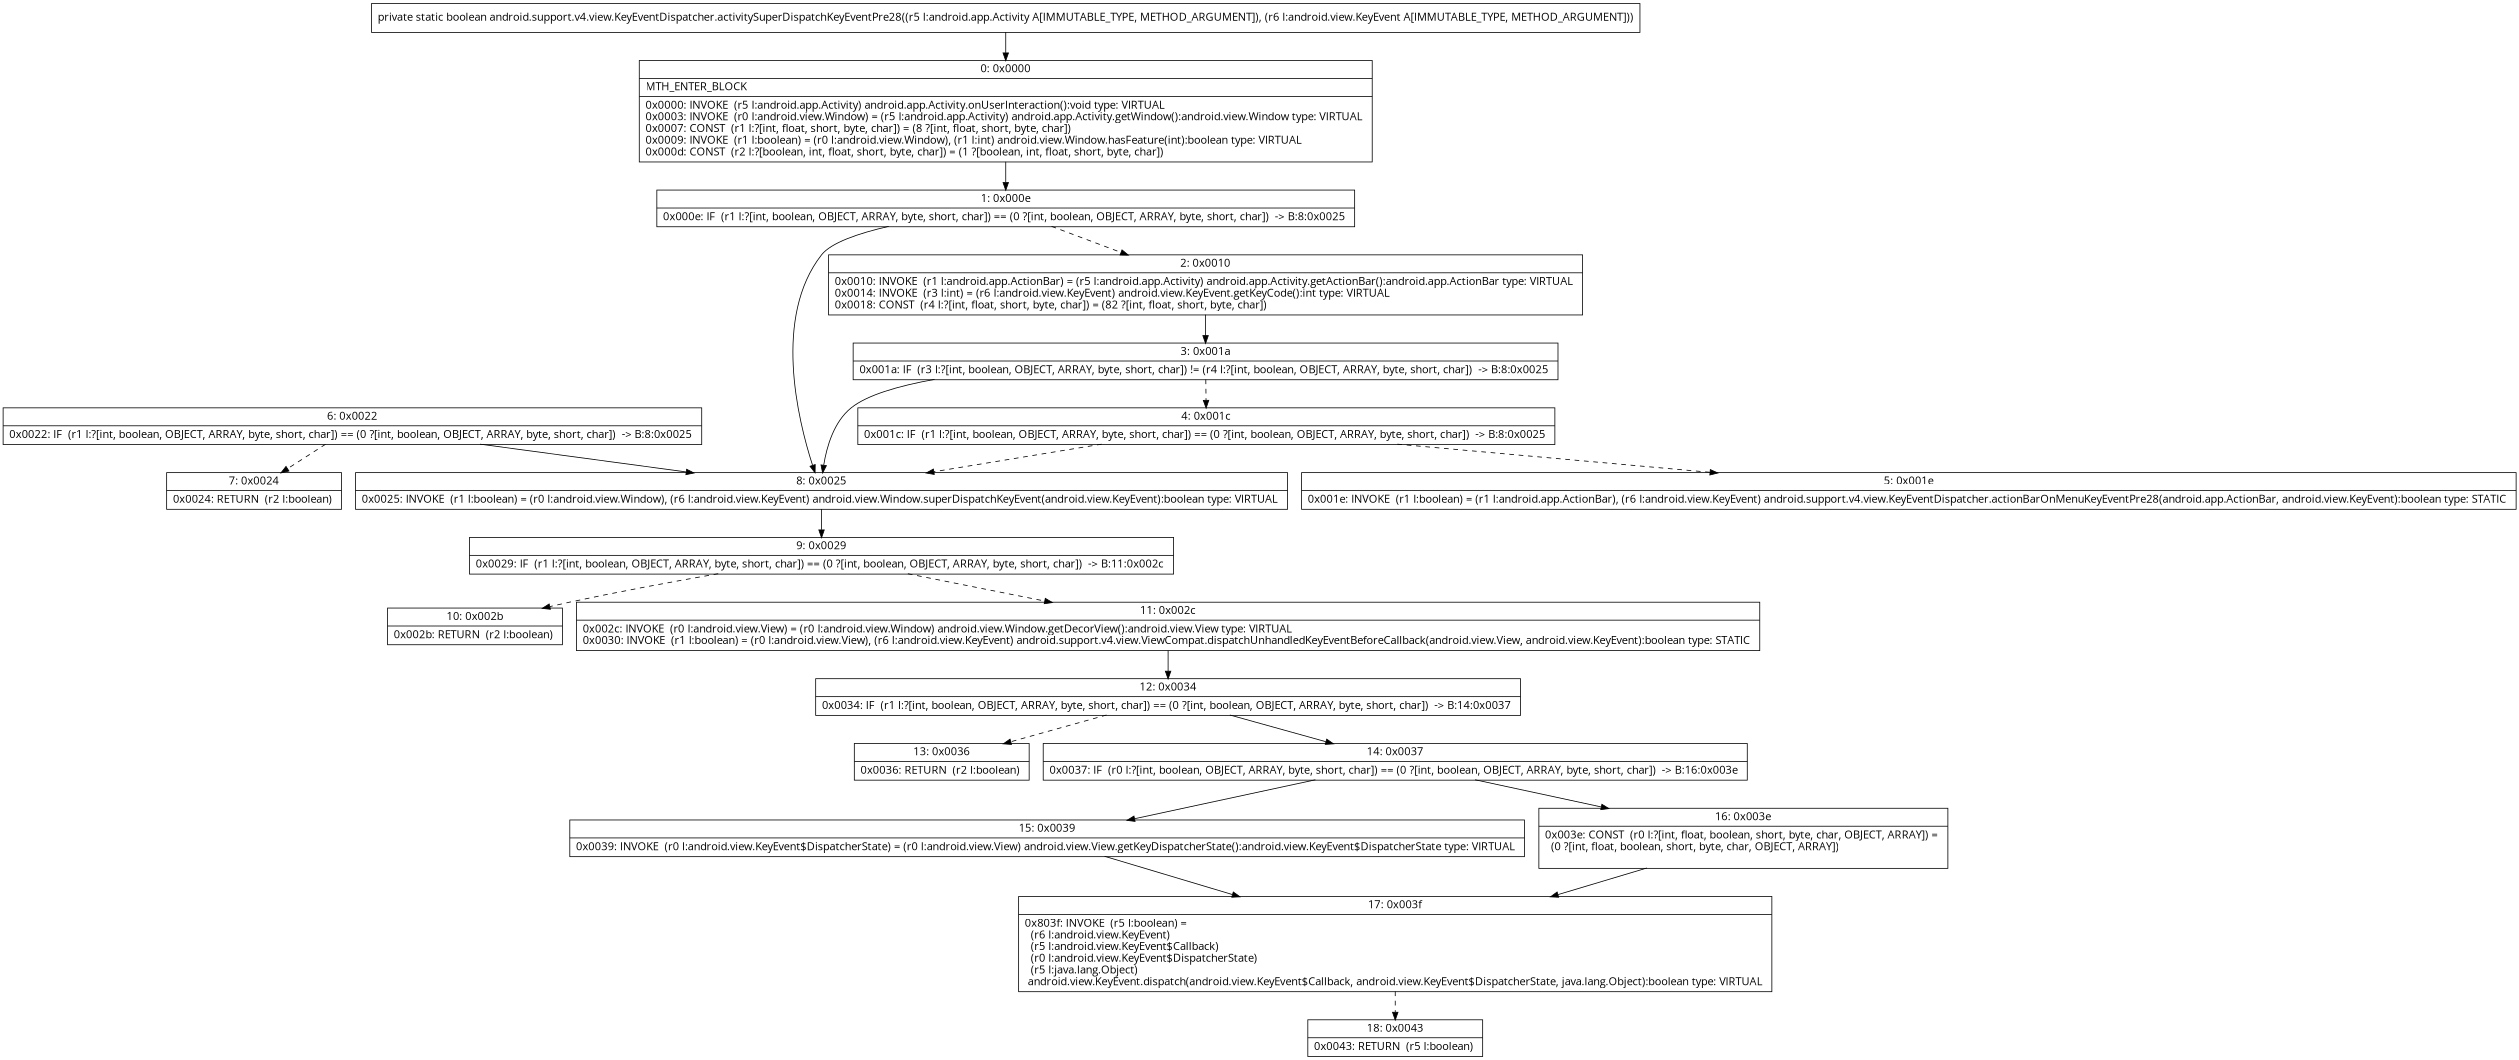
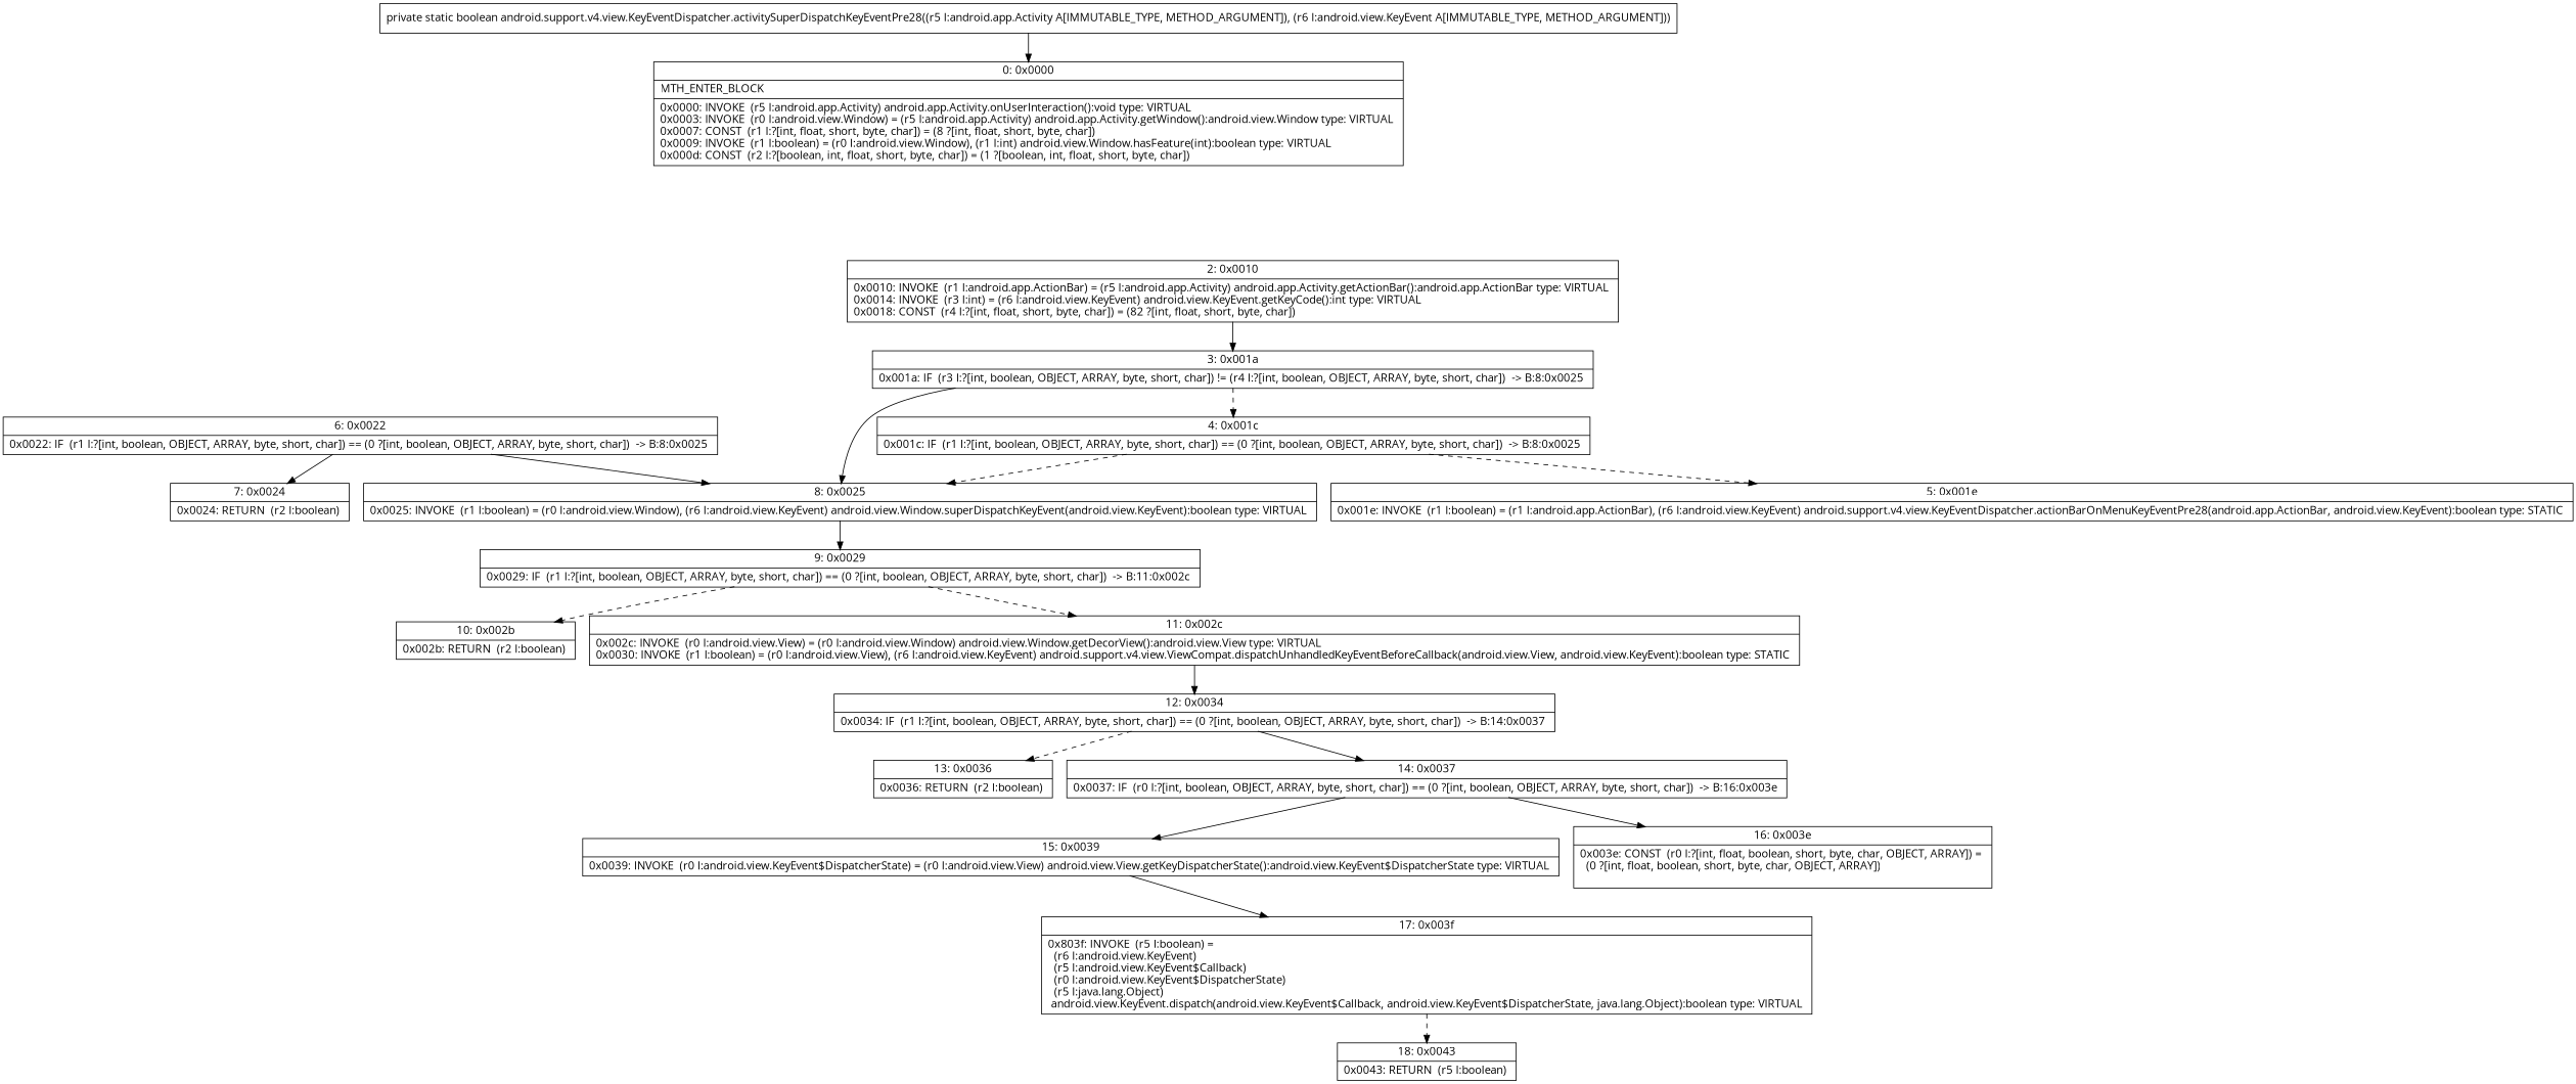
  digraph {
    fontname="Open Sans"
    node [fontname="Open Sans" shape=record]
    edge [fontname="Open Sans"]
    n1 [label="{0\:\ 0x0000|MTH_ENTER_BLOCK\l|0x0000: INVOKE  (r5 I:android.app.Activity) android.app.Activity.onUserInteraction():void type: VIRTUAL \l0x0003: INVOKE  (r0 I:android.view.Window) = (r5 I:android.app.Activity) android.app.Activity.getWindow():android.view.Window type: VIRTUAL \l0x0007: CONST  (r1 I:?[int, float, short, byte, char]) = (8 ?[int, float, short, byte, char]) \l0x0009: INVOKE  (r1 I:boolean) = (r0 I:android.view.Window), (r1 I:int) android.view.Window.hasFeature(int):boolean type: VIRTUAL \l0x000d: CONST  (r2 I:?[boolean, int, float, short, byte, char]) = (1 ?[boolean, int, float, short, byte, char]) \l}"]
-   n2 [label="{1\:\ 0x000e|0x000e: IF  (r1 I:?[int, boolean, OBJECT, ARRAY, byte, short, char]) == (0 ?[int, boolean, OBJECT, ARRAY, byte, short, char])  \-\> B:8:0x0025 \l}"]
    n3 [label="{2\:\ 0x0010|0x0010: INVOKE  (r1 I:android.app.ActionBar) = (r5 I:android.app.Activity) android.app.Activity.getActionBar():android.app.ActionBar type: VIRTUAL \l0x0014: INVOKE  (r3 I:int) = (r6 I:android.view.KeyEvent) android.view.KeyEvent.getKeyCode():int type: VIRTUAL \l0x0018: CONST  (r4 I:?[int, float, short, byte, char]) = (82 ?[int, float, short, byte, char]) \l}"]
    n4 [label="{8\:\ 0x0025|0x0025: INVOKE  (r1 I:boolean) = (r0 I:android.view.Window), (r6 I:android.view.KeyEvent) android.view.Window.superDispatchKeyEvent(android.view.KeyEvent):boolean type: VIRTUAL \l}"]
    n5 [label="{3\:\ 0x001a|0x001a: IF  (r3 I:?[int, boolean, OBJECT, ARRAY, byte, short, char]) != (r4 I:?[int, boolean, OBJECT, ARRAY, byte, short, char])  \-\> B:8:0x0025 \l}"]
    n6 [label="{9\:\ 0x0029|0x0029: IF  (r1 I:?[int, boolean, OBJECT, ARRAY, byte, short, char]) == (0 ?[int, boolean, OBJECT, ARRAY, byte, short, char])  \-\> B:11:0x002c \l}"]
    n7 [label="{4\:\ 0x001c|0x001c: IF  (r1 I:?[int, boolean, OBJECT, ARRAY, byte, short, char]) == (0 ?[int, boolean, OBJECT, ARRAY, byte, short, char])  \-\> B:8:0x0025 \l}"]
    n8 [label="{5\:\ 0x001e|0x001e: INVOKE  (r1 I:boolean) = (r1 I:android.app.ActionBar), (r6 I:android.view.KeyEvent) android.support.v4.view.KeyEventDispatcher.actionBarOnMenuKeyEventPre28(android.app.ActionBar, android.view.KeyEvent):boolean type: STATIC \l}"]
    n9 [label="{6\:\ 0x0022|0x0022: IF  (r1 I:?[int, boolean, OBJECT, ARRAY, byte, short, char]) == (0 ?[int, boolean, OBJECT, ARRAY, byte, short, char])  \-\> B:8:0x0025 \l}"]
    n10 [label="{7\:\ 0x0024|0x0024: RETURN  (r2 I:boolean) \l}"]
    n11 [label="{10\:\ 0x002b|0x002b: RETURN  (r2 I:boolean) \l}"]
    n12 [label="{11\:\ 0x002c|0x002c: INVOKE  (r0 I:android.view.View) = (r0 I:android.view.Window) android.view.Window.getDecorView():android.view.View type: VIRTUAL \l0x0030: INVOKE  (r1 I:boolean) = (r0 I:android.view.View), (r6 I:android.view.KeyEvent) android.support.v4.view.ViewCompat.dispatchUnhandledKeyEventBeforeCallback(android.view.View, android.view.KeyEvent):boolean type: STATIC \l}"]
    n13 [label="{12\:\ 0x0034|0x0034: IF  (r1 I:?[int, boolean, OBJECT, ARRAY, byte, short, char]) == (0 ?[int, boolean, OBJECT, ARRAY, byte, short, char])  \-\> B:14:0x0037 \l}"]
    n14 [label="{13\:\ 0x0036|0x0036: RETURN  (r2 I:boolean) \l}"]
    n15 [label="{14\:\ 0x0037|0x0037: IF  (r0 I:?[int, boolean, OBJECT, ARRAY, byte, short, char]) == (0 ?[int, boolean, OBJECT, ARRAY, byte, short, char])  \-\> B:16:0x003e \l}"]
    n16 [label="{15\:\ 0x0039|0x0039: INVOKE  (r0 I:android.view.KeyEvent$DispatcherState) = (r0 I:android.view.View) android.view.View.getKeyDispatcherState():android.view.KeyEvent$DispatcherState type: VIRTUAL \l}"]
    n17 [label="{16\:\ 0x003e|0x003e: CONST  (r0 I:?[int, float, boolean, short, byte, char, OBJECT, ARRAY]) = \l  (0 ?[int, float, boolean, short, byte, char, OBJECT, ARRAY])\l \l}"]
    n18 [label="{17\:\ 0x003f|0x803f: INVOKE  (r5 I:boolean) = \l  (r6 I:android.view.KeyEvent)\l  (r5 I:android.view.KeyEvent$Callback)\l  (r0 I:android.view.KeyEvent$DispatcherState)\l  (r5 I:java.lang.Object)\l android.view.KeyEvent.dispatch(android.view.KeyEvent$Callback, android.view.KeyEvent$DispatcherState, java.lang.Object):boolean type: VIRTUAL \l}"]
    n19 [label="{18\:\ 0x0043|0x0043: RETURN  (r5 I:boolean) \l}"]
    n20 [label="{private static boolean android.support.v4.view.KeyEventDispatcher.activitySuperDispatchKeyEventPre28((r5 I:android.app.Activity A[IMMUTABLE_TYPE, METHOD_ARGUMENT]), (r6 I:android.view.KeyEvent A[IMMUTABLE_TYPE, METHOD_ARGUMENT])) }"]
-   n1 -> n2
-   n2 -> n3 [style=dashed]
-   n2 -> n4
    n3 -> n5
    n4 -> n6
    n5 -> n4
    n5 -> n7 [style=dashed]
    n6 -> n11 [style=dashed]
    n6 -> n12 [style=dashed]
    n7 -> n4 [style=dashed]
    n7 -> n8 [style=dashed]
    n9 -> n4
-   n9 -> n10 [style=dashed]
+   n9 -> n10 [style=solid]
    n12 -> n13
    n13 -> n14 [style=dashed]
    n13 -> n15
    n15 -> n16 [style=solid]
    n15 -> n17
    n16 -> n18
-   n17 -> n18
    n18 -> n19 [style=dashed]
    n20 -> n1
  }
